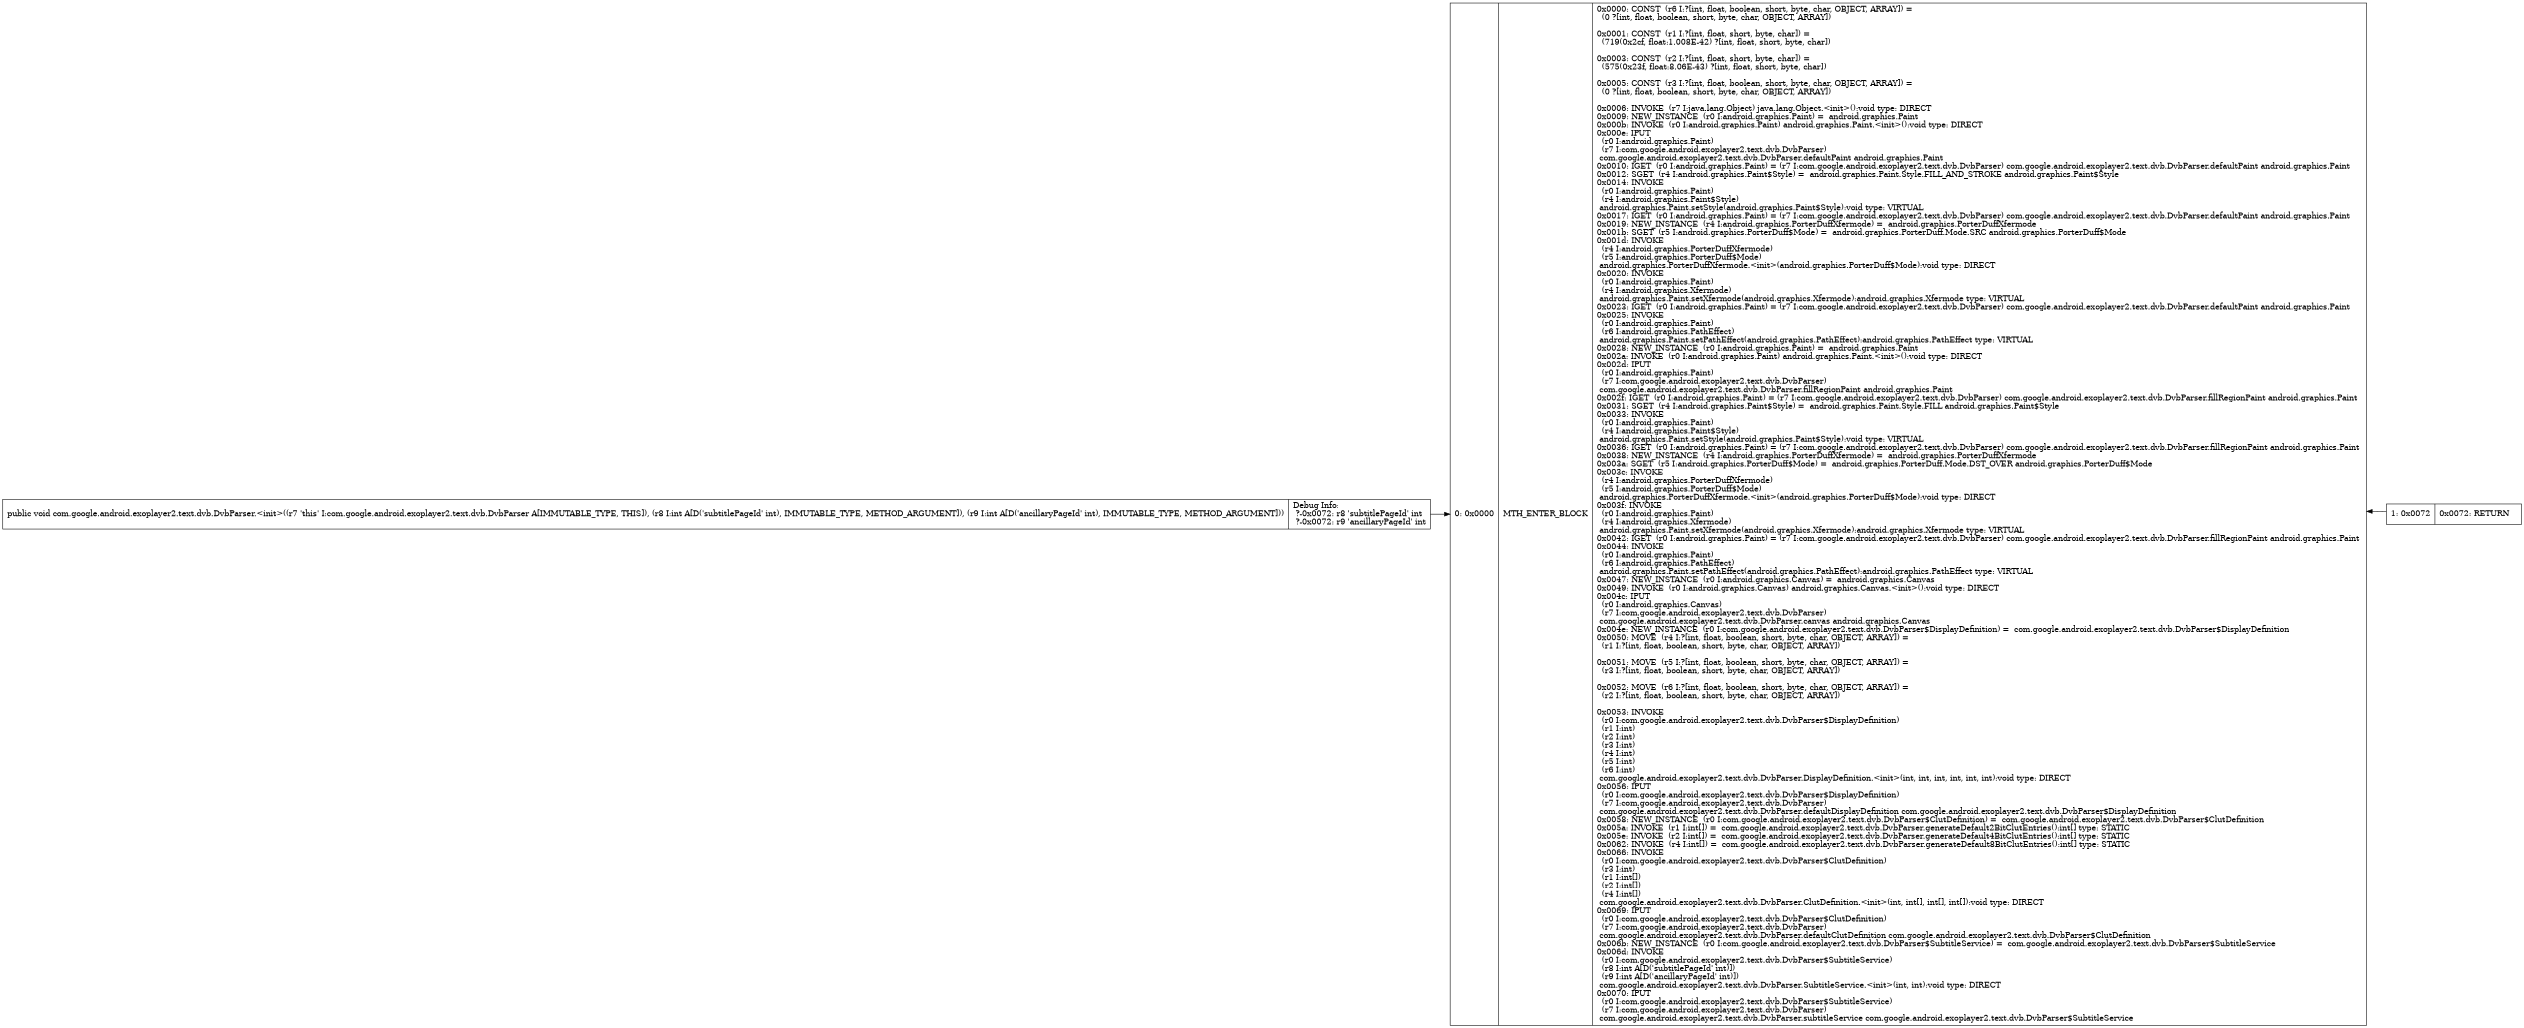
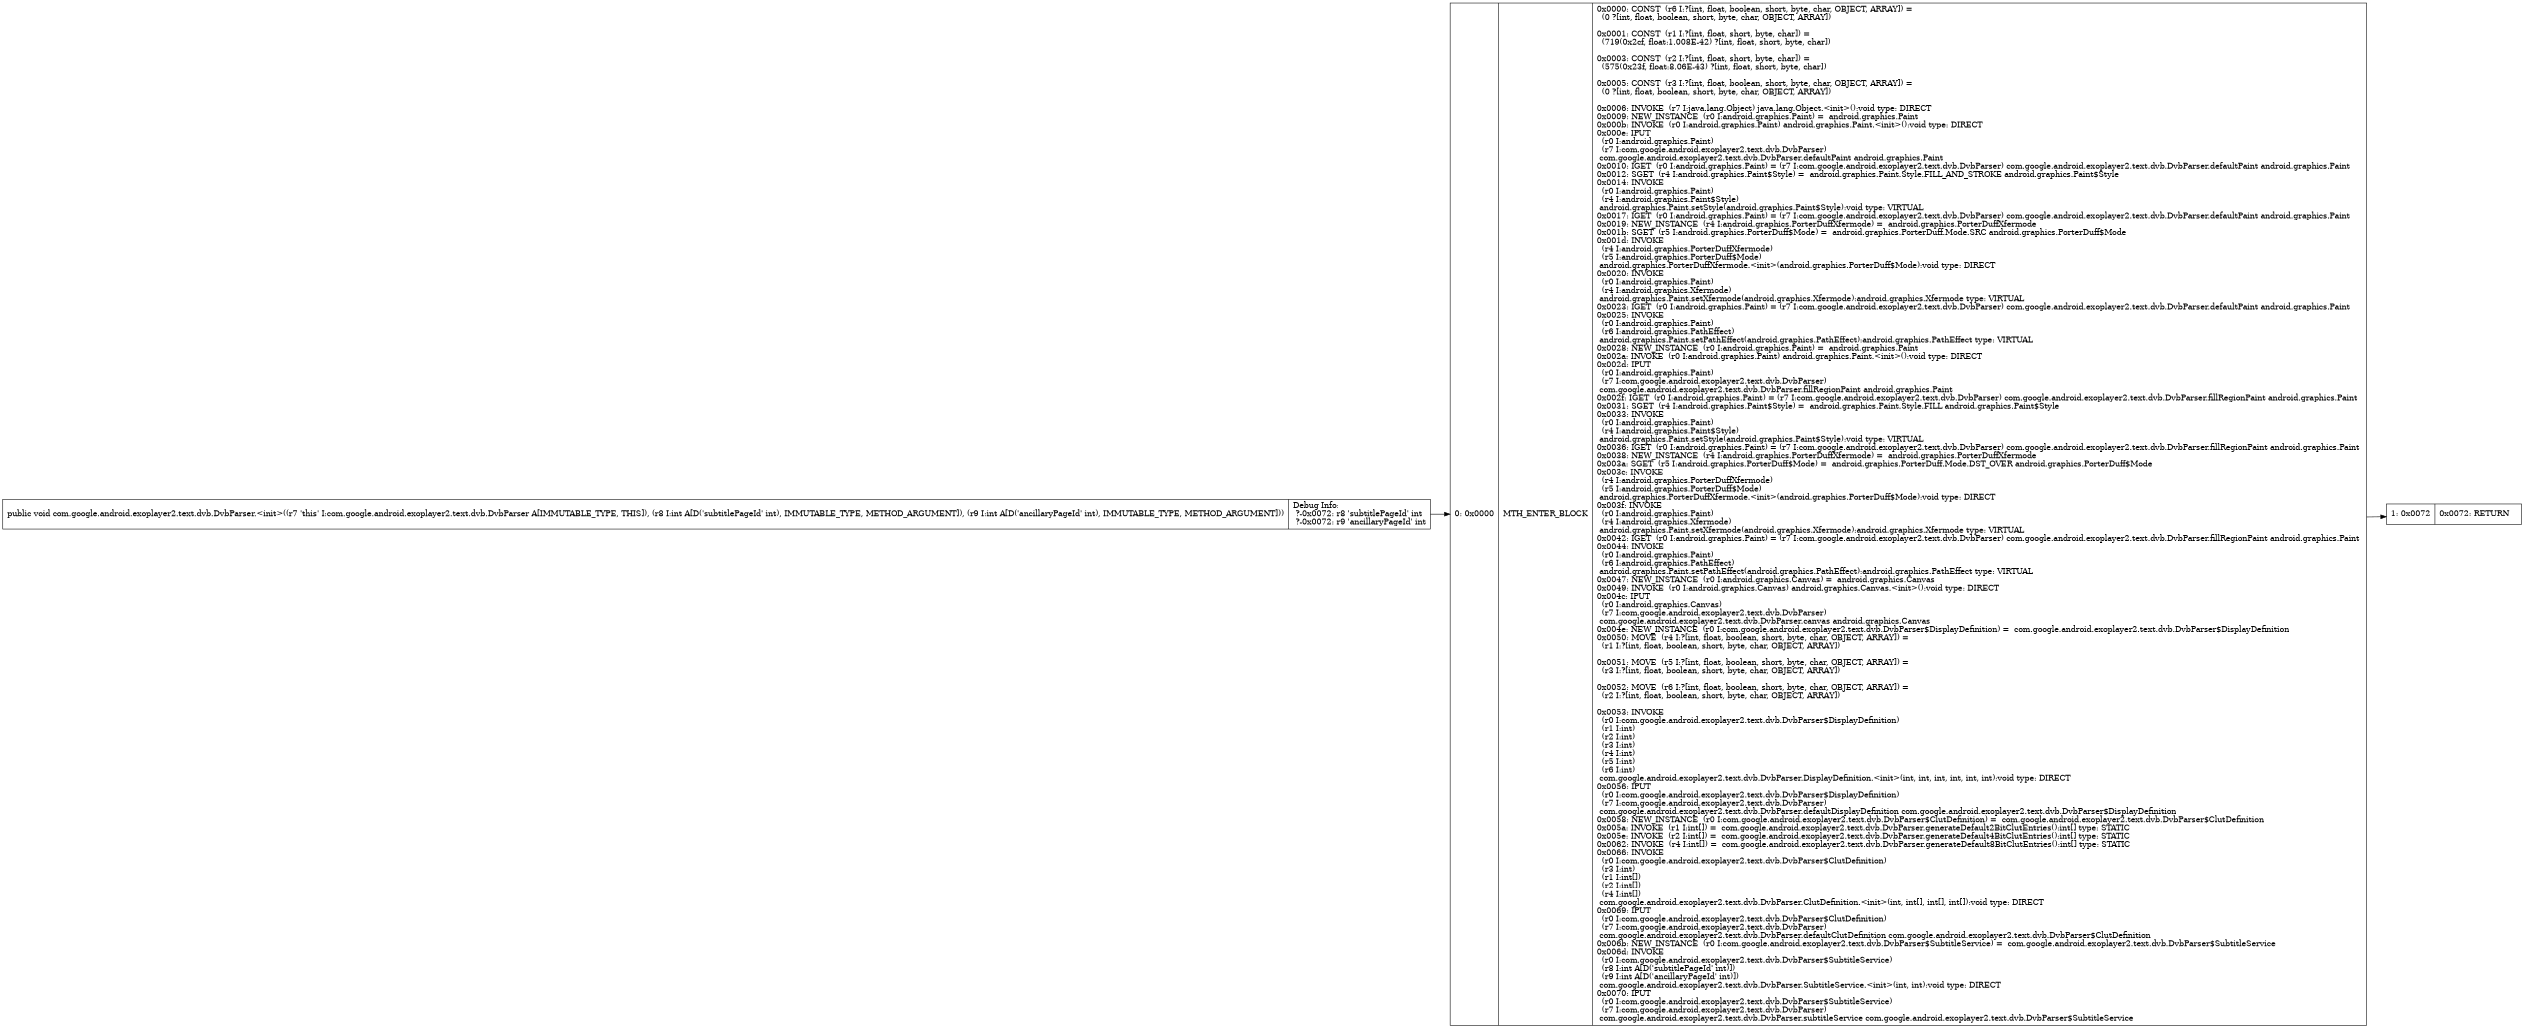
  digraph {
    rankdir=LR
    node [shape=record]
    n1 [label="{0\:\ 0x0000|MTH_ENTER_BLOCK\l|0x0000: CONST  (r6 I:?[int, float, boolean, short, byte, char, OBJECT, ARRAY]) = \l  (0 ?[int, float, boolean, short, byte, char, OBJECT, ARRAY])\l \l0x0001: CONST  (r1 I:?[int, float, short, byte, char]) = \l  (719(0x2cf, float:1.008E\-42) ?[int, float, short, byte, char])\l \l0x0003: CONST  (r2 I:?[int, float, short, byte, char]) = \l  (575(0x23f, float:8.06E\-43) ?[int, float, short, byte, char])\l \l0x0005: CONST  (r3 I:?[int, float, boolean, short, byte, char, OBJECT, ARRAY]) = \l  (0 ?[int, float, boolean, short, byte, char, OBJECT, ARRAY])\l \l0x0006: INVOKE  (r7 I:java.lang.Object) java.lang.Object.\<init\>():void type: DIRECT \l0x0009: NEW_INSTANCE  (r0 I:android.graphics.Paint) =  android.graphics.Paint \l0x000b: INVOKE  (r0 I:android.graphics.Paint) android.graphics.Paint.\<init\>():void type: DIRECT \l0x000e: IPUT  \l  (r0 I:android.graphics.Paint)\l  (r7 I:com.google.android.exoplayer2.text.dvb.DvbParser)\l com.google.android.exoplayer2.text.dvb.DvbParser.defaultPaint android.graphics.Paint \l0x0010: IGET  (r0 I:android.graphics.Paint) = (r7 I:com.google.android.exoplayer2.text.dvb.DvbParser) com.google.android.exoplayer2.text.dvb.DvbParser.defaultPaint android.graphics.Paint \l0x0012: SGET  (r4 I:android.graphics.Paint$Style) =  android.graphics.Paint.Style.FILL_AND_STROKE android.graphics.Paint$Style \l0x0014: INVOKE  \l  (r0 I:android.graphics.Paint)\l  (r4 I:android.graphics.Paint$Style)\l android.graphics.Paint.setStyle(android.graphics.Paint$Style):void type: VIRTUAL \l0x0017: IGET  (r0 I:android.graphics.Paint) = (r7 I:com.google.android.exoplayer2.text.dvb.DvbParser) com.google.android.exoplayer2.text.dvb.DvbParser.defaultPaint android.graphics.Paint \l0x0019: NEW_INSTANCE  (r4 I:android.graphics.PorterDuffXfermode) =  android.graphics.PorterDuffXfermode \l0x001b: SGET  (r5 I:android.graphics.PorterDuff$Mode) =  android.graphics.PorterDuff.Mode.SRC android.graphics.PorterDuff$Mode \l0x001d: INVOKE  \l  (r4 I:android.graphics.PorterDuffXfermode)\l  (r5 I:android.graphics.PorterDuff$Mode)\l android.graphics.PorterDuffXfermode.\<init\>(android.graphics.PorterDuff$Mode):void type: DIRECT \l0x0020: INVOKE  \l  (r0 I:android.graphics.Paint)\l  (r4 I:android.graphics.Xfermode)\l android.graphics.Paint.setXfermode(android.graphics.Xfermode):android.graphics.Xfermode type: VIRTUAL \l0x0023: IGET  (r0 I:android.graphics.Paint) = (r7 I:com.google.android.exoplayer2.text.dvb.DvbParser) com.google.android.exoplayer2.text.dvb.DvbParser.defaultPaint android.graphics.Paint \l0x0025: INVOKE  \l  (r0 I:android.graphics.Paint)\l  (r6 I:android.graphics.PathEffect)\l android.graphics.Paint.setPathEffect(android.graphics.PathEffect):android.graphics.PathEffect type: VIRTUAL \l0x0028: NEW_INSTANCE  (r0 I:android.graphics.Paint) =  android.graphics.Paint \l0x002a: INVOKE  (r0 I:android.graphics.Paint) android.graphics.Paint.\<init\>():void type: DIRECT \l0x002d: IPUT  \l  (r0 I:android.graphics.Paint)\l  (r7 I:com.google.android.exoplayer2.text.dvb.DvbParser)\l com.google.android.exoplayer2.text.dvb.DvbParser.fillRegionPaint android.graphics.Paint \l0x002f: IGET  (r0 I:android.graphics.Paint) = (r7 I:com.google.android.exoplayer2.text.dvb.DvbParser) com.google.android.exoplayer2.text.dvb.DvbParser.fillRegionPaint android.graphics.Paint \l0x0031: SGET  (r4 I:android.graphics.Paint$Style) =  android.graphics.Paint.Style.FILL android.graphics.Paint$Style \l0x0033: INVOKE  \l  (r0 I:android.graphics.Paint)\l  (r4 I:android.graphics.Paint$Style)\l android.graphics.Paint.setStyle(android.graphics.Paint$Style):void type: VIRTUAL \l0x0036: IGET  (r0 I:android.graphics.Paint) = (r7 I:com.google.android.exoplayer2.text.dvb.DvbParser) com.google.android.exoplayer2.text.dvb.DvbParser.fillRegionPaint android.graphics.Paint \l0x0038: NEW_INSTANCE  (r4 I:android.graphics.PorterDuffXfermode) =  android.graphics.PorterDuffXfermode \l0x003a: SGET  (r5 I:android.graphics.PorterDuff$Mode) =  android.graphics.PorterDuff.Mode.DST_OVER android.graphics.PorterDuff$Mode \l0x003c: INVOKE  \l  (r4 I:android.graphics.PorterDuffXfermode)\l  (r5 I:android.graphics.PorterDuff$Mode)\l android.graphics.PorterDuffXfermode.\<init\>(android.graphics.PorterDuff$Mode):void type: DIRECT \l0x003f: INVOKE  \l  (r0 I:android.graphics.Paint)\l  (r4 I:android.graphics.Xfermode)\l android.graphics.Paint.setXfermode(android.graphics.Xfermode):android.graphics.Xfermode type: VIRTUAL \l0x0042: IGET  (r0 I:android.graphics.Paint) = (r7 I:com.google.android.exoplayer2.text.dvb.DvbParser) com.google.android.exoplayer2.text.dvb.DvbParser.fillRegionPaint android.graphics.Paint \l0x0044: INVOKE  \l  (r0 I:android.graphics.Paint)\l  (r6 I:android.graphics.PathEffect)\l android.graphics.Paint.setPathEffect(android.graphics.PathEffect):android.graphics.PathEffect type: VIRTUAL \l0x0047: NEW_INSTANCE  (r0 I:android.graphics.Canvas) =  android.graphics.Canvas \l0x0049: INVOKE  (r0 I:android.graphics.Canvas) android.graphics.Canvas.\<init\>():void type: DIRECT \l0x004c: IPUT  \l  (r0 I:android.graphics.Canvas)\l  (r7 I:com.google.android.exoplayer2.text.dvb.DvbParser)\l com.google.android.exoplayer2.text.dvb.DvbParser.canvas android.graphics.Canvas \l0x004e: NEW_INSTANCE  (r0 I:com.google.android.exoplayer2.text.dvb.DvbParser$DisplayDefinition) =  com.google.android.exoplayer2.text.dvb.DvbParser$DisplayDefinition \l0x0050: MOVE  (r4 I:?[int, float, boolean, short, byte, char, OBJECT, ARRAY]) = \l  (r1 I:?[int, float, boolean, short, byte, char, OBJECT, ARRAY])\l \l0x0051: MOVE  (r5 I:?[int, float, boolean, short, byte, char, OBJECT, ARRAY]) = \l  (r3 I:?[int, float, boolean, short, byte, char, OBJECT, ARRAY])\l \l0x0052: MOVE  (r6 I:?[int, float, boolean, short, byte, char, OBJECT, ARRAY]) = \l  (r2 I:?[int, float, boolean, short, byte, char, OBJECT, ARRAY])\l \l0x0053: INVOKE  \l  (r0 I:com.google.android.exoplayer2.text.dvb.DvbParser$DisplayDefinition)\l  (r1 I:int)\l  (r2 I:int)\l  (r3 I:int)\l  (r4 I:int)\l  (r5 I:int)\l  (r6 I:int)\l com.google.android.exoplayer2.text.dvb.DvbParser.DisplayDefinition.\<init\>(int, int, int, int, int, int):void type: DIRECT \l0x0056: IPUT  \l  (r0 I:com.google.android.exoplayer2.text.dvb.DvbParser$DisplayDefinition)\l  (r7 I:com.google.android.exoplayer2.text.dvb.DvbParser)\l com.google.android.exoplayer2.text.dvb.DvbParser.defaultDisplayDefinition com.google.android.exoplayer2.text.dvb.DvbParser$DisplayDefinition \l0x0058: NEW_INSTANCE  (r0 I:com.google.android.exoplayer2.text.dvb.DvbParser$ClutDefinition) =  com.google.android.exoplayer2.text.dvb.DvbParser$ClutDefinition \l0x005a: INVOKE  (r1 I:int[]) =  com.google.android.exoplayer2.text.dvb.DvbParser.generateDefault2BitClutEntries():int[] type: STATIC \l0x005e: INVOKE  (r2 I:int[]) =  com.google.android.exoplayer2.text.dvb.DvbParser.generateDefault4BitClutEntries():int[] type: STATIC \l0x0062: INVOKE  (r4 I:int[]) =  com.google.android.exoplayer2.text.dvb.DvbParser.generateDefault8BitClutEntries():int[] type: STATIC \l0x0066: INVOKE  \l  (r0 I:com.google.android.exoplayer2.text.dvb.DvbParser$ClutDefinition)\l  (r3 I:int)\l  (r1 I:int[])\l  (r2 I:int[])\l  (r4 I:int[])\l com.google.android.exoplayer2.text.dvb.DvbParser.ClutDefinition.\<init\>(int, int[], int[], int[]):void type: DIRECT \l0x0069: IPUT  \l  (r0 I:com.google.android.exoplayer2.text.dvb.DvbParser$ClutDefinition)\l  (r7 I:com.google.android.exoplayer2.text.dvb.DvbParser)\l com.google.android.exoplayer2.text.dvb.DvbParser.defaultClutDefinition com.google.android.exoplayer2.text.dvb.DvbParser$ClutDefinition \l0x006b: NEW_INSTANCE  (r0 I:com.google.android.exoplayer2.text.dvb.DvbParser$SubtitleService) =  com.google.android.exoplayer2.text.dvb.DvbParser$SubtitleService \l0x006d: INVOKE  \l  (r0 I:com.google.android.exoplayer2.text.dvb.DvbParser$SubtitleService)\l  (r8 I:int A[D('subtitlePageId' int)])\l  (r9 I:int A[D('ancillaryPageId' int)])\l com.google.android.exoplayer2.text.dvb.DvbParser.SubtitleService.\<init\>(int, int):void type: DIRECT \l0x0070: IPUT  \l  (r0 I:com.google.android.exoplayer2.text.dvb.DvbParser$SubtitleService)\l  (r7 I:com.google.android.exoplayer2.text.dvb.DvbParser)\l com.google.android.exoplayer2.text.dvb.DvbParser.subtitleService com.google.android.exoplayer2.text.dvb.DvbParser$SubtitleService \l}"]
    n2 [label="{1\:\ 0x0072|0x0072: RETURN   \l}"]
    n3 [label="{public void com.google.android.exoplayer2.text.dvb.DvbParser.\<init\>((r7 'this' I:com.google.android.exoplayer2.text.dvb.DvbParser A[IMMUTABLE_TYPE, THIS]), (r8 I:int A[D('subtitlePageId' int), IMMUTABLE_TYPE, METHOD_ARGUMENT]), (r9 I:int A[D('ancillaryPageId' int), IMMUTABLE_TYPE, METHOD_ARGUMENT]))  | Debug Info:\l  ?\-0x0072: r8 'subtitlePageId' int\l  ?\-0x0072: r9 'ancillaryPageId' int\l}"]
-   n2 -> n1
+   n1 -> n2
    n3 -> n1
  }
